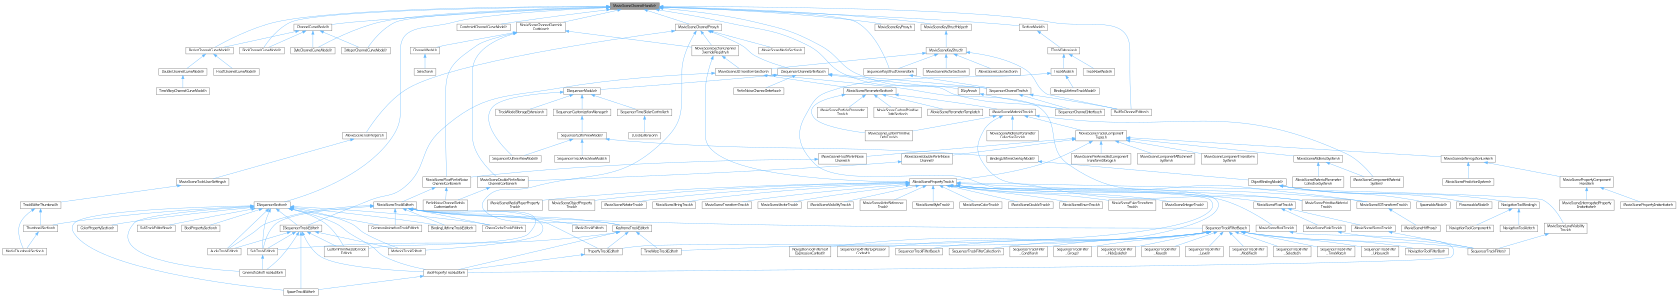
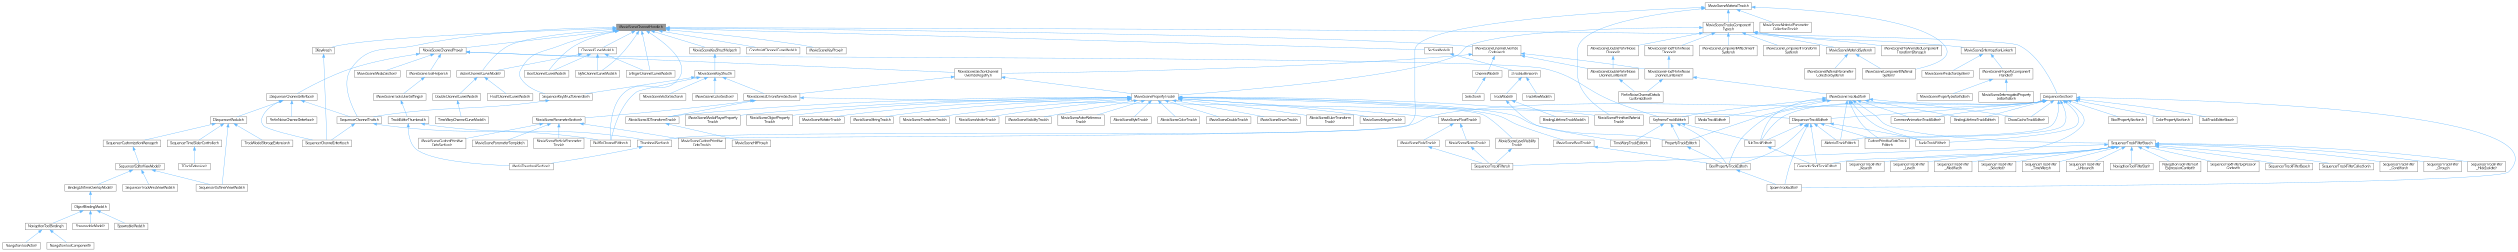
  digraph {
    fontname="Comic Neue"
    node [color=grey40 fillcolor=white fontname="Comic Neue" fontsize=10 shape=box style=filled]
    edge [color=steelblue1 dir=back fontname="Comic Neue" fontsize=10 labelfontname=Helvetica labelfontsize=10 style=solid]
    n1 [color=gray40 fillcolor=grey60 fontcolor=black height=0.2 label="MovieSceneChannelHandle.h" width=0.4]
    n2 [height=0.2 label="BezierChannelCurveModel.h" width=0.4]
    n3 [height=0.2 label="BoolChannelCurveModel.h" width=0.4]
    n4 [height=0.2 label="BuiltInChannelEditors.h" width=0.4]
    n5 [height=0.2 label="ByteChannelCurveModel.h" width=0.4]
    n6 [height=0.2 label="ChannelCurveModel.h" width=0.4]
    n7 [height=0.2 label="IntegerChannelCurveModel.h" width=0.4]
    n8 [height=0.2 label="ConstraintChannelCurveModel.h" width=0.4]
    n9 [height=0.2 label="IKeyArea.h" width=0.4]
    n10 [height=0.2 label="ISequencerSection.h" width=0.4]
    n11 [height=0.2 label="MovieSceneChannelOverride\lContainer.h" width=0.4]
    n12 [height=0.2 label="MovieSceneChannelProxy.h" width=0.4]
    n13 [height=0.2 label="SequencerChannelTraits.h" width=0.4]
    n14 [height=0.2 label="MovieSceneKeyProxy.h" width=0.4]
    n15 [height=0.2 label="MovieSceneKeyStructHelper.h" width=0.4]
    n16 [height=0.2 label="SequencerKeyStructGenerator.h" width=0.4]
    n17 [height=0.2 label="SectionModel.h" width=0.4]
    n18 [height=0.2 label="DoubleChannelCurveModel.h" width=0.4]
    n19 [height=0.2 label="FloatChannelCurveModel.h" width=0.4]
    n20 [height=0.2 label="SequencerChannelInterface.h" width=0.4]
    n21 [height=0.2 label="AudioTrackEditor.h" width=0.4]
    n22 [height=0.2 label="BindingLifetimeTrackEditor.h" width=0.4]
    n23 [height=0.2 label="BoolPropertySection.h" width=0.4]
    n24 [height=0.2 label="BoolPropertyTrackEditor.h" width=0.4]
    n25 [height=0.2 label="SpawnTrackEditor.h" width=0.4]
    n26 [height=0.2 label="ChaosCacheTrackEditor.h" width=0.4]
    n27 [height=0.2 label="CinematicShotTrackEditor.h" width=0.4]
    n28 [height=0.2 label="ColorPropertySection.h" width=0.4]
    n29 [height=0.2 label="CommonAnimationTrackEditor.h" width=0.4]
    n30 [height=0.2 label="CustomPrimitiveDataTrack\lEditor.h" width=0.4]
    n31 [height=0.2 label="ISequencerTrackEditor.h" width=0.4]
    n32 [height=0.2 label="MaterialTrackEditor.h" width=0.4]
    n33 [height=0.2 label="SubTrackEditor.h" width=0.4]
    n34 [height=0.2 label="SubTrackEditorBase.h" width=0.4]
    n35 [height=0.2 label="ThumbnailSection.h" width=0.4]
    n36 [height=0.2 label="ChannelModel.h" width=0.4]
    n37 [height=0.2 label="MovieSceneDoublePerlinNoise\lChannelContainer.h" width=0.4]
    n38 [height=0.2 label="MovieSceneFloatPerlinNoise\lChannelContainer.h" width=0.4]
    n39 [height=0.2 label="MovieSceneSectionChannel\lOverrideRegistry.h" width=0.4]
    n40 [height=0.2 label="KeyframeTrackEditor.h" width=0.4]
    n41 [height=0.2 label="ISequencerChannelInterface.h" width=0.4]
    n42 [height=0.2 label="MovieSceneMediaSection.h" width=0.4]
    n43 [height=0.2 label="MovieSceneToolHelpers.h" width=0.4]
    n44 [height=0.2 label="MovieSceneKeyStruct.h" width=0.4]
    n45 [height=0.2 label="ITrackExtension.h" width=0.4]
    n46 [height=0.2 label="TimeWarpChannelCurveModel.h" width=0.4]
    n47 [height=0.2 label="MediaThumbnailSection.h" width=0.4]
    n48 [height=0.2 label="MovieSceneTrackEditor.h" width=0.4]
    n49 [height=0.2 label="PropertyTrackEditor.h" width=0.4]
    n50 [height=0.2 label="MediaTrackEditor.h" width=0.4]
    n51 [height=0.2 label="SequencerTrackFilterBase.h" width=0.4]
    n52 [height=0.2 label="TimeWarpTrackEditor.h" width=0.4]
    n53 [height=0.2 label="NavigationToolFilterBar.h" width=0.4]
    n54 [height=0.2 label="NavigationToolFilterText\lExpressionContext.h" width=0.4]
    n55 [height=0.2 label="SequencerTextFilterExpression\lContext.h" width=0.4]
    n56 [height=0.2 label="SequencerTrackFilterBase.h" width=0.4]
    n57 [height=0.2 label="SequencerTrackFilterCollection.h" width=0.4]
    n58 [height=0.2 label="SequencerTrackFilter\l_Condition.h" width=0.4]
    n59 [height=0.2 label="SequencerTrackFilter\l_Group.h" width=0.4]
    n60 [height=0.2 label="SequencerTrackFilter\l_HideIsolate.h" width=0.4]
    n61 [height=0.2 label="SequencerTrackFilter\l_Keyed.h" width=0.4]
    n62 [height=0.2 label="SequencerTrackFilter\l_Level.h" width=0.4]
    n63 [height=0.2 label="SequencerTrackFilter\l_Modified.h" width=0.4]
    n64 [height=0.2 label="SequencerTrackFilter\l_Selected.h" width=0.4]
    n65 [height=0.2 label="SequencerTrackFilter\l_TimeWarp.h" width=0.4]
    n66 [height=0.2 label="SequencerTrackFilter\l_Unbound.h" width=0.4]
    n67 [height=0.2 label="SequencerTrackFilters.h" width=0.4]
    n68 [height=0.2 label="Selection.h" width=0.4]
    n69 [height=0.2 label="PerlinNoiseChannelDetails\lCustomization.h" width=0.4]
    n70 [height=0.2 label="MovieScene3DTransformSection.h" width=0.4]
    n71 [height=0.2 label="MovieScenePropertyTrack.h" width=0.4]
    n72 [height=0.2 label="MovieScene3DTransformTrack.h" width=0.4]
    n73 [height=0.2 label="MovieSceneParameterSection.h" width=0.4]
    n74 [height=0.2 label="MovieScenePrimitiveMaterial\lTrack.h" width=0.4]
    n75 [height=0.2 label="MovieSceneActorReference\lTrack.h" width=0.4]
    n76 [height=0.2 label="MovieSceneBoolTrack.h" width=0.4]
    n77 [height=0.2 label="MovieSceneByteTrack.h" width=0.4]
    n78 [height=0.2 label="MovieSceneColorTrack.h" width=0.4]
    n79 [height=0.2 label="MovieSceneDoubleTrack.h" width=0.4]
    n80 [height=0.2 label="MovieSceneEnumTrack.h" width=0.4]
    n81 [height=0.2 label="MovieSceneEulerTransform\lTrack.h" width=0.4]
    n82 [height=0.2 label="MovieSceneFloatTrack.h" width=0.4]
    n83 [height=0.2 label="MovieSceneIntegerTrack.h" width=0.4]
    n84 [height=0.2 label="MovieSceneLevelVisibility\lTrack.h" width=0.4]
    n85 [height=0.2 label="MovieSceneMediaPlayerProperty\lTrack.h" width=0.4]
    n86 [height=0.2 label="MovieSceneObjectProperty\lTrack.h" width=0.4]
    n87 [height=0.2 label="MovieSceneRotatorTrack.h" width=0.4]
    n88 [height=0.2 label="MovieSceneStringTrack.h" width=0.4]
    n89 [height=0.2 label="MovieSceneTransformTrack.h" width=0.4]
    n90 [height=0.2 label="MovieSceneVectorTrack.h" width=0.4]
    n91 [height=0.2 label="MovieSceneVisibilityTrack.h" width=0.4]
    n92 [height=0.2 label="MovieSceneHitProxy.h" width=0.4]
    n93 [height=0.2 label="MovieSceneCustomPrimitive\lDataSection.h" width=0.4]
    n94 [height=0.2 label="MovieSceneCustomPrimitive\lDataTrack.h" width=0.4]
    n95 [height=0.2 label="MovieSceneMaterialTrack.h" width=0.4]
    n96 [height=0.2 label="MovieSceneParameterTemplate.h" width=0.4]
    n97 [height=0.2 label="MovieSceneParticleParameter\lTrack.h" width=0.4]
    n98 [height=0.2 label="MovieSceneComponentMaterial\lSystem.h" width=0.4]
    n99 [height=0.2 label="MovieSceneMaterialParameter\lCollectionTrack.h" width=0.4]
    n100 [height=0.2 label="MovieSceneTracksComponent\lTypes.h" width=0.4]
    n101 [height=0.2 label="MovieSceneComponentAttachment\lSystem.h" width=0.4]
    n102 [height=0.2 label="MovieSceneComponentTransform\lSystem.h" width=0.4]
    n103 [height=0.2 label="MovieSceneDoublePerlinNoise\lChannel.h" width=0.4]
    n104 [height=0.2 label="MovieSceneFloatPerlinNoise\lChannel.h" width=0.4]
    n105 [height=0.2 label="MovieSceneInterrogationLinker.h" width=0.4]
    n106 [height=0.2 label="MovieSceneMaterialSystem.h" width=0.4]
    n107 [height=0.2 label="MovieScenePreAnimatedComponent\lTransformStorage.h" width=0.4]
    n108 [height=0.2 label="MovieScenePredictionSystem.h" width=0.4]
    n109 [height=0.2 label="MovieScenePropertyComponent\lHandler.h" width=0.4]
    n110 [height=0.2 label="MovieSceneMaterialParameter\lCollectionSystem.h" width=0.4]
    n111 [height=0.2 label="MovieSceneInterrogatedProperty\lInstantiator.h" width=0.4]
    n112 [height=0.2 label="MovieScenePropertyInstantiator.h" width=0.4]
    n113 [height=0.2 label="MovieSceneFadeTrack.h" width=0.4]
    n114 [height=0.2 label="MovieSceneSlomoTrack.h" width=0.4]
    n115 [height=0.2 label="ISequencerModule.h" width=0.4]
    n116 [height=0.2 label="PerlinNoiseChannelInterface.h" width=0.4]
    n117 [height=0.2 label="MovieSceneToolsUserSettings.h" width=0.4]
    n118 [height=0.2 label="SequencerCustomizationManager.h" width=0.4]
    n119 [height=0.2 label="SequencerOutlinerViewModel.h" width=0.4]
    n120 [height=0.2 label="SequencerTimeSliderController.h" width=0.4]
    n121 [height=0.2 label="TrackModelStorageExtension.h" width=0.4]
    n122 [height=0.2 label="SequencerEditorViewModel.h" width=0.4]
    n123 [height=0.2 label="SequencerTrackAreaViewModel.h" width=0.4]
    n124 [height=0.2 label="IClockExtension.h" width=0.4]
    n125 [height=0.2 label="BindingLifetimeOverlayModel.h" width=0.4]
    n126 [height=0.2 label="ObjectBindingModel.h" width=0.4]
    n127 [height=0.2 label="NavigationToolBinding.h" width=0.4]
    n128 [height=0.2 label="PossessableModel.h" width=0.4]
    n129 [height=0.2 label="SpawnableModel.h" width=0.4]
    n130 [height=0.2 label="NavigationToolActor.h" width=0.4]
    n131 [height=0.2 label="NavigationToolComponent.h" width=0.4]
    n132 [height=0.2 label="TrackEditorThumbnail.h" width=0.4]
    n133 [height=0.2 label="MovieSceneColorSection.h" width=0.4]
    n134 [height=0.2 label="MovieSceneVectorSection.h" width=0.4]
    n135 [height=0.2 label="TrackModel.h" width=0.4]
    n136 [height=0.2 label="TrackRowModel.h" width=0.4]
    n137 [height=0.2 label="BindingLifetimeTrackModel.h" width=0.4]
    n1 -> n2
    n1 -> n3
    n1 -> n4
    n1 -> n5
    n1 -> n6
    n1 -> n7
    n1 -> n8
    n1 -> n9
    n1 -> n10
    n1 -> n11
    n1 -> n12
    n1 -> n13
    n1 -> n14
    n1 -> n15
    n1 -> n16
    n1 -> n17
    n2 -> n18
    n2 -> n19
    n6 -> n2
    n6 -> n3
    n6 -> n5
    n6 -> n7
    n9 -> n20
    n10 -> n21
    n10 -> n22
    n10 -> n23
    n10 -> n24
    n10 -> n25
    n10 -> n26
    n10 -> n27
    n10 -> n28
    n10 -> n29
    n10 -> n30
    n10 -> n31
    n10 -> n32
    n10 -> n33
    n10 -> n34
    n10 -> n35
    n11 -> n36
    n11 -> n37
    n11 -> n38
    n11 -> n39
    n12 -> n39
    n12 -> n40
    n12 -> n41
    n12 -> n42
    n12 -> n43
    n13 -> n4
    n13 -> n20
    n15 -> n44
    n16 -> n13
    n17 -> n45
    n18 -> n46
    n24 -> n25
    n31 -> n21
    n31 -> n24
    n31 -> n25
    n31 -> n27
    n31 -> n30
    n31 -> n32
    n31 -> n33
    n33 -> n27
    n35 -> n47
    n36 -> n68
    n37 -> n69
    n38 -> n48
    n38 -> n69
    n39 -> n70
    n39 -> n71
    n40 -> n24
    n40 -> n33
    n40 -> n49
    n40 -> n52
    n41 -> n13
    n41 -> n20
    n41 -> n115
    n41 -> n116
    n43 -> n117
    n44 -> n4
    n44 -> n16
    n44 -> n70
    n44 -> n133
    n44 -> n134
    n45 -> n135
    n45 -> n136
    n48 -> n21
    n48 -> n22
    n48 -> n26
    n48 -> n29
    n48 -> n30
    n48 -> n32
    n48 -> n33
    n48 -> n40
    n48 -> n49
    n48 -> n50
    n48 -> n51
    n49 -> n24
    n51 -> n53
    n51 -> n54
    n51 -> n55
    n51 -> n56
    n51 -> n57
    n51 -> n58
    n51 -> n59
    n51 -> n60
    n51 -> n61
    n51 -> n62
    n51 -> n63
    n51 -> n64
    n51 -> n65
    n51 -> n66
    n51 -> n67
    n70 -> n31
    n70 -> n72
    n70 -> n73
    n71 -> n49
    n71 -> n72
    n71 -> n74
    n71 -> n75
    n71 -> n76
    n71 -> n77
    n71 -> n78
    n71 -> n79
    n71 -> n80
    n71 -> n81
    n71 -> n82
    n71 -> n83
    n71 -> n84
    n71 -> n85
    n71 -> n86
    n71 -> n87
    n71 -> n88
    n71 -> n89
    n71 -> n90
    n71 -> n91
    n72 -> n92
    n73 -> n93
    n73 -> n94
-   n73 -> n95
    n73 -> n96
    n73 -> n97
    n76 -> n24
    n82 -> n113
    n82 -> n114
    n84 -> n67
    n95 -> n74
    n95 -> n94
    n95 -> n98
    n95 -> n99
    n95 -> n100
    n100 -> n71
    n100 -> n101
    n100 -> n102
    n100 -> n103
    n100 -> n104
    n100 -> n105
    n100 -> n106
    n100 -> n107
    n103 -> n37
    n104 -> n38
    n105 -> n108
    n105 -> n109
    n106 -> n98
    n106 -> n110
    n109 -> n111
    n109 -> n112
    n113 -> n67
    n114 -> n67
    n115 -> n118
    n115 -> n119
    n115 -> n120
    n115 -> n121
    n117 -> n132
    n118 -> n122
    n120 -> n124
    n122 -> n119
    n122 -> n123
    n122 -> n125
    n125 -> n126
    n126 -> n127
    n126 -> n128
    n126 -> n129
    n127 -> n130
    n127 -> n131
    n132 -> n35
    n132 -> n47
    n135 -> n52
    n135 -> n137
  }
